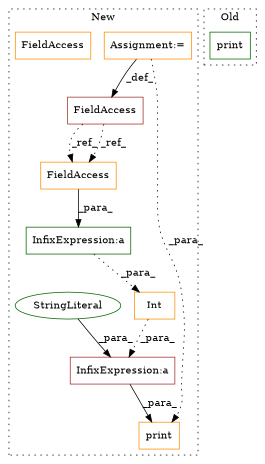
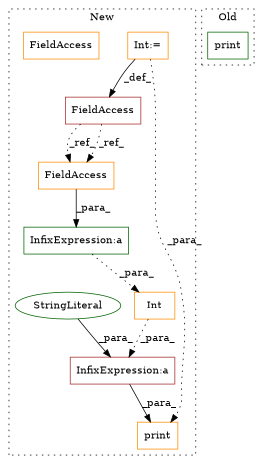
  digraph {
    node [a=32 l=5 s=1923 shape=box color=darkorange]
    edge [style=dotted]
    n1 [l="4,1" label=Int s="1895,1928"]
-   n2 [a=7 l=1 label="Assignment:=" s=1831]
+   n2 [a=7 l=1 label="Int:=" s=1831]
    n3 [a=22 label=FieldAccess s=1826 color=brown]
    n4 [a=27 l=3 label="InfixExpression:a" s=1892 color=brown]
    n5 [a=27 l=3 label="InfixExpression:a" s=1920 color=darkgreen]
    n6 [a=45 l=13 label=StringLiteral s=1879 shape=ellipse color=darkgreen]
    n7 [l="6,1" label=print s="1873,1929"]
    n8 [a=22 label=FieldAccess]
    n9 [a=22 label=FieldAccess]
    n10 [l="6,1" label=print s="1751,1776" color=darkgreen]
    subgraph cluster_1 {
      label=New
      style=dotted
      n1
      n2
      n3
      n4
      n5
      n6
      n7
      n8
      n9
    }
    subgraph cluster_2 {
      label=Old
      style=dotted
      n10
    }
    n1 -> n4 [label=_para_]
    n2 -> n3 [label=_def_ style=solid]
    n2 -> n7 [label=_para_]
    n3 -> n9 [label=_ref_]
    n3 -> n9 [label=_ref_]
    n4 -> n7 [label=_para_ style=solid]
    n5 -> n1 [label=_para_]
    n6 -> n4 [label=_para_ style=solid]
    n9 -> n5 [label=_para_ style=solid]
  }
